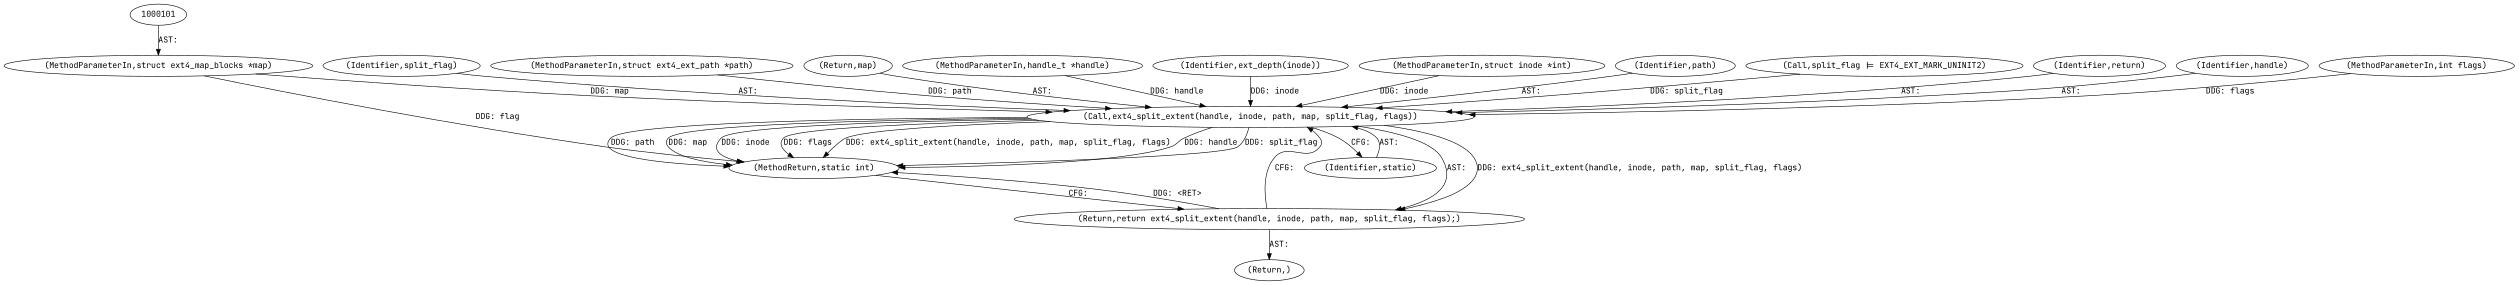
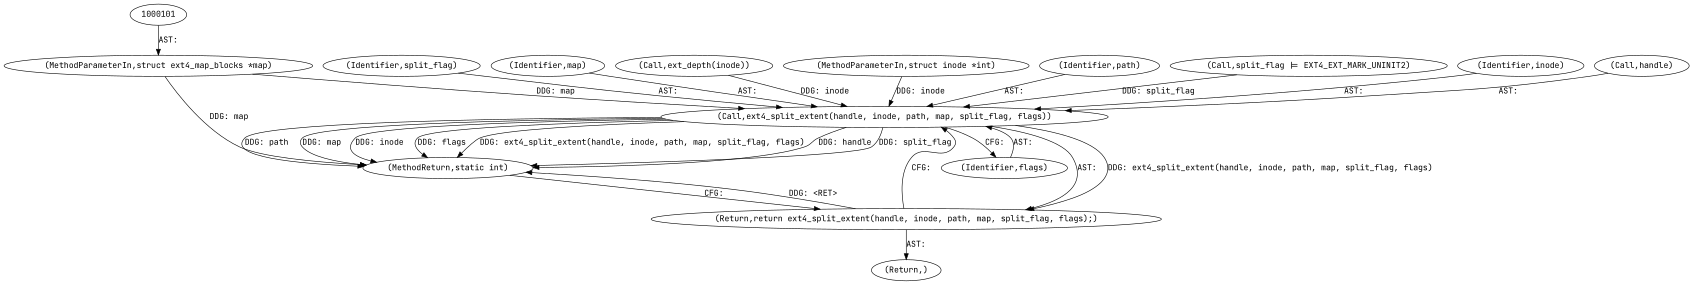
  digraph {
    fontname="JetBrains Mono"
    node [fontname="JetBrains Mono"]
    edge [fontname="JetBrains Mono"]
    n1 [label="(MethodParameterIn,struct ext4_map_blocks *map)"]
    n2 [label="(Call,ext4_split_extent(handle, inode, path, map, split_flag, flags))"]
    n3 [label="(MethodReturn,static int)"]
    n4 [label="(Return,return ext4_split_extent(handle, inode, path, map, split_flag, flags);)"]
-   n5 [label="(Identifier,static)"]
+   n5 [label="(Identifier,flags)"]
    1000101
    n7 [label="(Return,)"]
    n8 [label="(Identifier,split_flag)"]
-   n9 [label="(MethodParameterIn,struct ext4_ext_path *path)"]
-   n10 [label="(Return,map)"]
-   n11 [label="(MethodParameterIn,handle_t *handle)"]
-   n12 [label="(Identifier,ext_depth(inode))"]
+   n10 [label="(Identifier,map)"]
+   n12 [label="(Call,ext_depth(inode))"]
    n13 [label="(MethodParameterIn,struct inode *int)"]
    n14 [label="(Identifier,path)"]
    n15 [label="(Call,split_flag |= EXT4_EXT_MARK_UNINIT2)"]
-   n16 [label="(Identifier,return)"]
-   n17 [label="(Identifier,handle)"]
-   n18 [label="(MethodParameterIn,int flags)"]
+   n16 [label="(Identifier,inode)"]
+   n17 [label="(Call,handle)"]
    n1 -> n2 [label="DDG: map"]
-   n1 -> n3 [label="DDG: flag"]
+   n1 -> n3 [label="DDG: map"]
    n2 -> n3 [label="DDG: path"]
    n2 -> n3 [label="DDG: map"]
    n2 -> n3 [label="DDG: inode"]
    n2 -> n3 [label="DDG: flags"]
    n2 -> n3 [label="DDG: ext4_split_extent(handle, inode, path, map, split_flag, flags)"]
    n2 -> n3 [label="DDG: handle"]
    n2 -> n3 [label="DDG: split_flag"]
    n2 -> n4 [label="AST: "]
    n2 -> n4 [label="DDG: ext4_split_extent(handle, inode, path, map, split_flag, flags)"]
    n2 -> n5 [label="CFG: "]
    n3 -> n4 [label="CFG: "]
    n4 -> n2 [label="CFG: "]
    n4 -> n3 [label="DDG: <RET>"]
    n4 -> n7 [label="AST: "]
    n5 -> n2 [label="AST: "]
    1000101 -> n1 [label="AST: "]
    n8 -> n2 [label="AST: "]
-   n9 -> n2 [label="DDG: path"]
    n10 -> n2 [label="AST: "]
-   n11 -> n2 [label="DDG: handle"]
    n12 -> n2 [label="DDG: inode"]
    n13 -> n2 [label="DDG: inode"]
    n14 -> n2 [label="AST: "]
    n15 -> n2 [label="DDG: split_flag"]
    n16 -> n2 [label="AST: "]
    n17 -> n2 [label="AST: "]
-   n18 -> n2 [label="DDG: flags"]
  }
